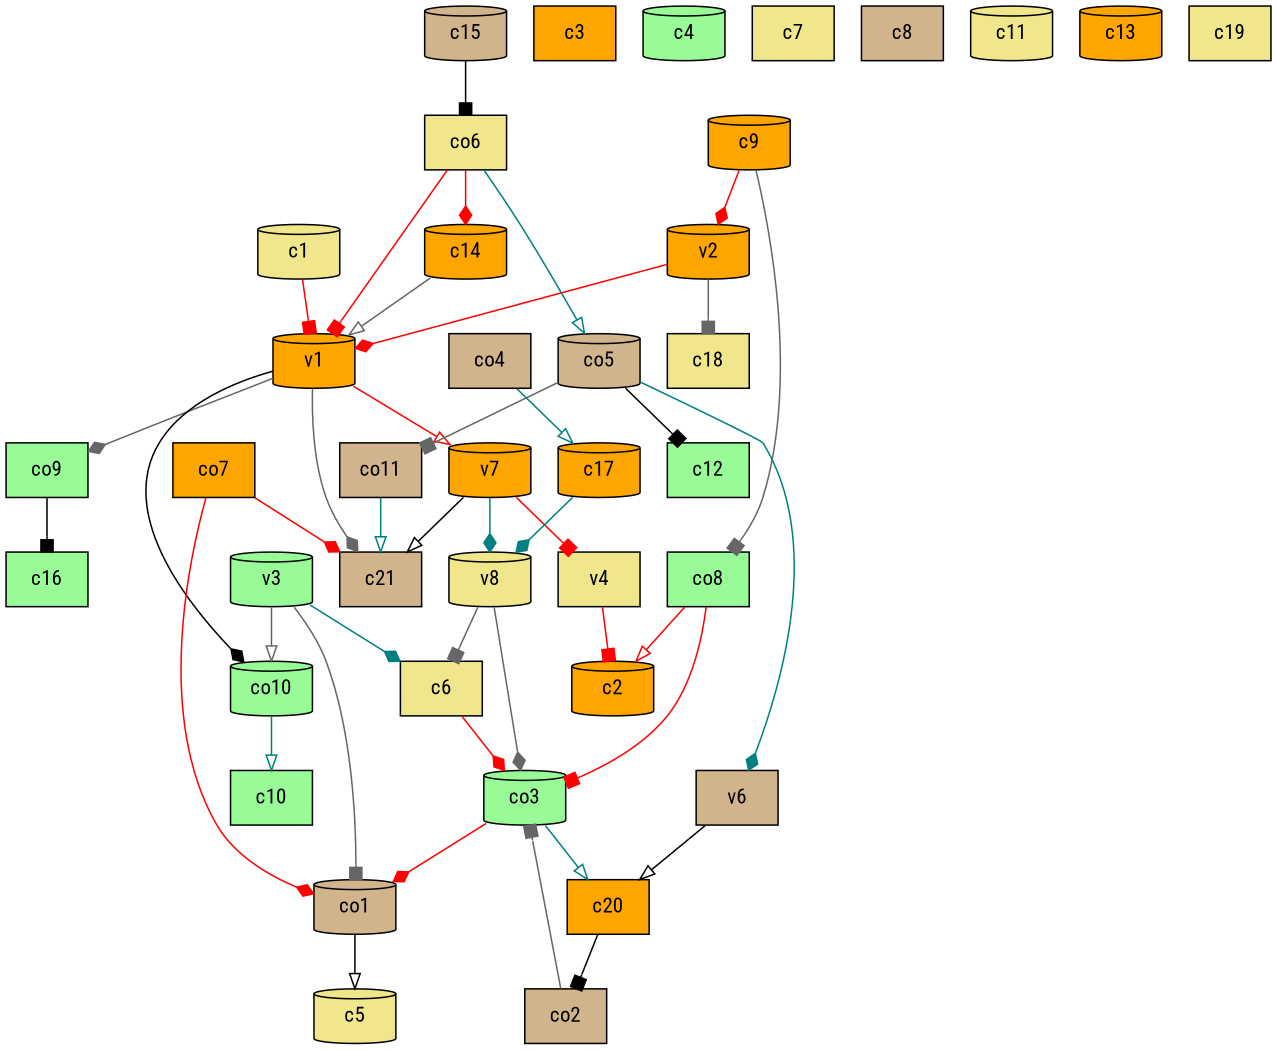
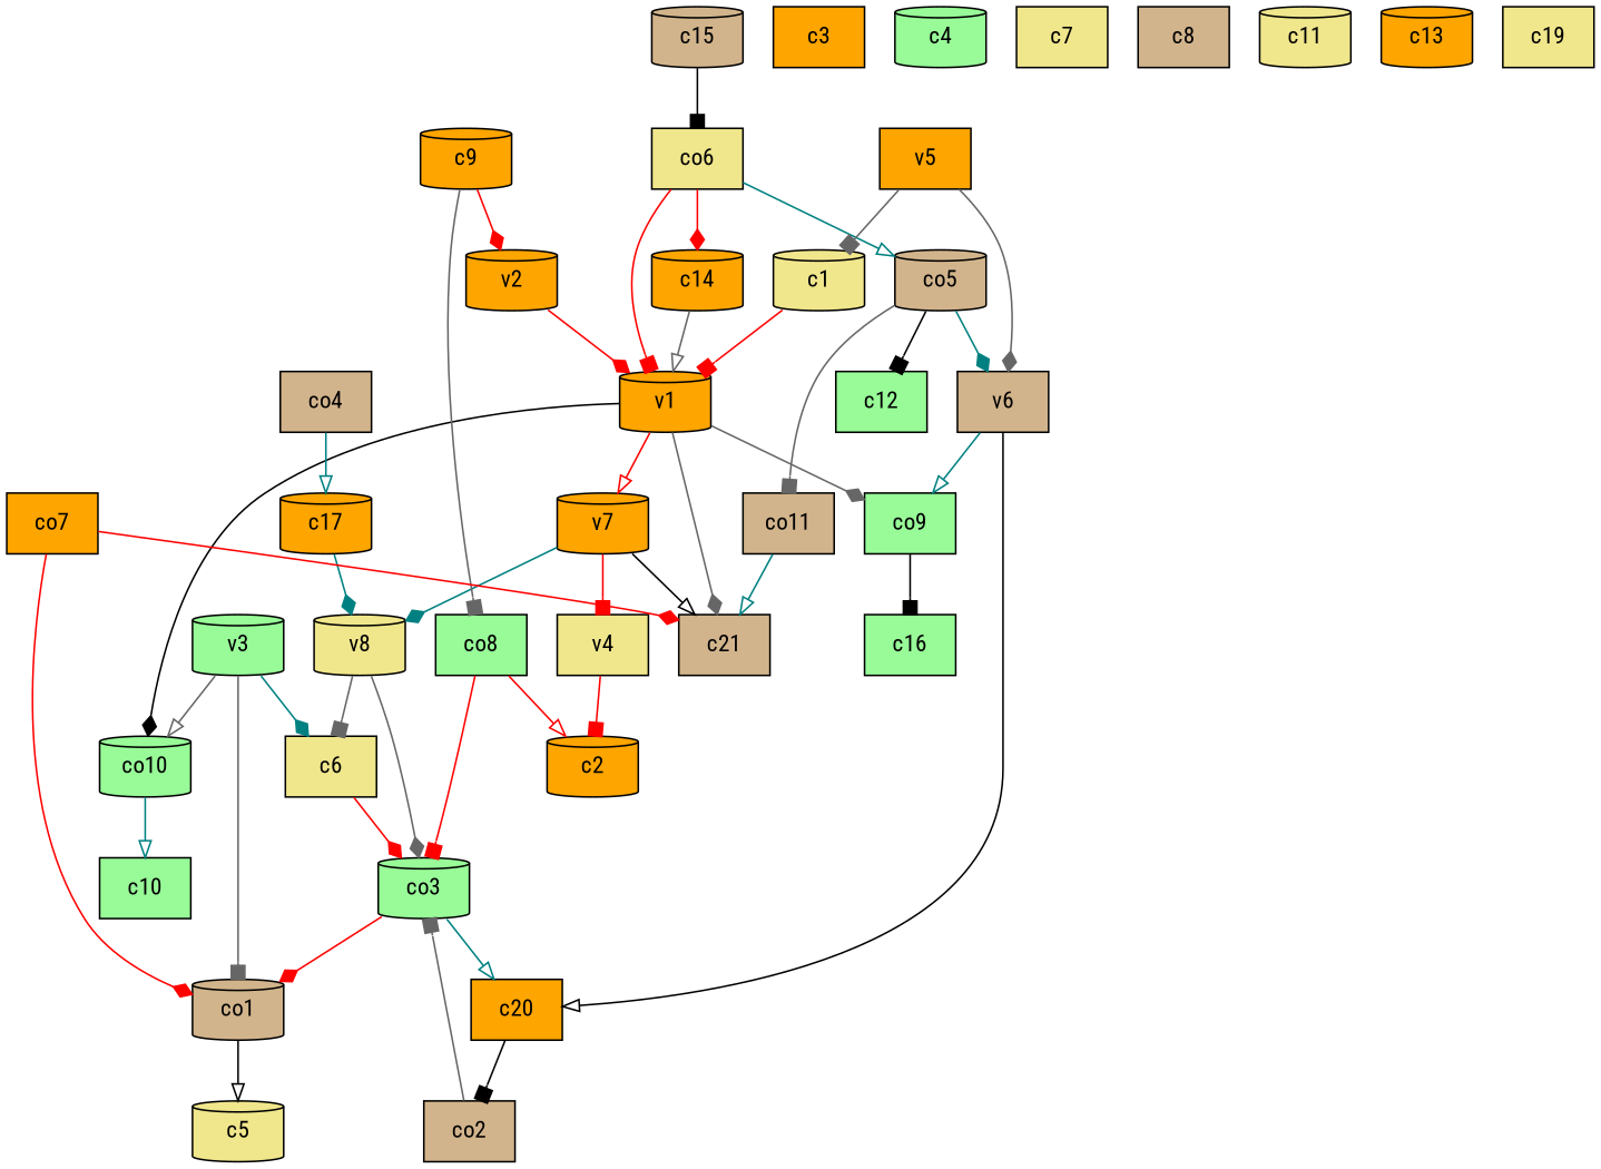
  strict digraph {
    fontname="Roboto Condensed"
    node [fillcolor=orange fontname="Roboto Condensed" shape=box style=filled]
    edge [arrowhead=box color=red fontname="Roboto Condensed" weight=1]
    c1 [fillcolor=khaki shape=cylinder]
    v1 [shape=cylinder]
    c21 [fillcolor=tan]
    v7 [shape=cylinder]
    co9 [fillcolor=palegreen]
    co10 [fillcolor=palegreen shape=cylinder]
    c3
    c4 [fillcolor=palegreen shape=cylinder]
    c6 [fillcolor=khaki]
    co3 [fillcolor=palegreen shape=cylinder]
    co1 [fillcolor=tan shape=cylinder]
    c20
    c7 [fillcolor=khaki]
    c8 [fillcolor=tan]
    c9 [shape=cylinder]
    v2 [shape=cylinder]
    co8 [fillcolor=palegreen]
-   c18 [fillcolor=khaki]
    c2 [shape=cylinder]
    c11 [fillcolor=khaki shape=cylinder]
    c13 [shape=cylinder]
    c14 [shape=cylinder]
    c15 [fillcolor=tan shape=cylinder]
    co6 [fillcolor=khaki]
    co5 [fillcolor=tan shape=cylinder]
    v8 [fillcolor=khaki shape=cylinder]
    c17 [shape=cylinder]
    c19 [fillcolor=khaki]
    v4 [fillcolor=khaki]
    c16 [fillcolor=palegreen]
    c10 [fillcolor=palegreen]
    v3 [fillcolor=palegreen shape=cylinder]
    c5 [fillcolor=khaki shape=cylinder]
+   v5
    v6 [fillcolor=tan]
    co2 [fillcolor=tan]
    co4 [fillcolor=tan]
    c12 [fillcolor=palegreen]
    co11 [fillcolor=tan]
    co7
    c1 -> v1
    v1 -> c21 [arrowhead=diamond color=gray40]
    v1 -> v7 [arrowhead=onormal]
    v1 -> co9 [arrowhead=diamond color=gray40]
    v1 -> co10 [arrowhead=diamond color=black]
    v7 -> c21 [arrowhead=onormal color=black]
    v7 -> v8 [arrowhead=diamond color=teal]
    v7 -> v4
    co9 -> c16 [color=black]
    co10 -> c10 [arrowhead=onormal color=teal]
    c6 -> co3 [arrowhead=diamond]
    co3 -> co1 [arrowhead=diamond]
    co3 -> c20 [arrowhead=onormal color=teal]
    co1 -> c5 [arrowhead=onormal color=black]
    c20 -> co2 [color=black]
    c9 -> v2 [arrowhead=diamond]
    c9 -> co8 [color=gray40]
    v2 -> v1 [arrowhead=diamond]
-   v2 -> c18 [color=gray40]
    co8 -> co3
    co8 -> c2 [arrowhead=onormal]
    c14 -> v1 [arrowhead=onormal color=gray40]
    c15 -> co6 [color=black]
    co6 -> v1
    co6 -> c14 [arrowhead=diamond]
    co6 -> co5 [arrowhead=onormal color=teal]
    co5 -> v6 [arrowhead=diamond color=teal]
    co5 -> c12 [color=black]
    co5 -> co11 [color=gray40]
    v8 -> c6 [color=gray40]
    v8 -> co3 [arrowhead=diamond color=gray40]
    c17 -> v8 [arrowhead=diamond color=teal]
    v4 -> c2
    v3 -> co10 [arrowhead=onormal color=gray40]
    v3 -> c6 [arrowhead=diamond color=teal]
    v3 -> co1 [color=gray40]
+   v5 -> c1 [color=gray40]
+   v5 -> v6 [arrowhead=diamond color=gray40]
+   v6 -> co9 [arrowhead=onormal color=teal]
    v6 -> c20 [arrowhead=onormal color=black]
    co2 -> co3 [color=gray40]
    co4 -> c17 [arrowhead=onormal color=teal]
    co11 -> c21 [arrowhead=onormal color=teal]
    co7 -> c21 [arrowhead=diamond]
    co7 -> co1 [arrowhead=diamond]
  }
